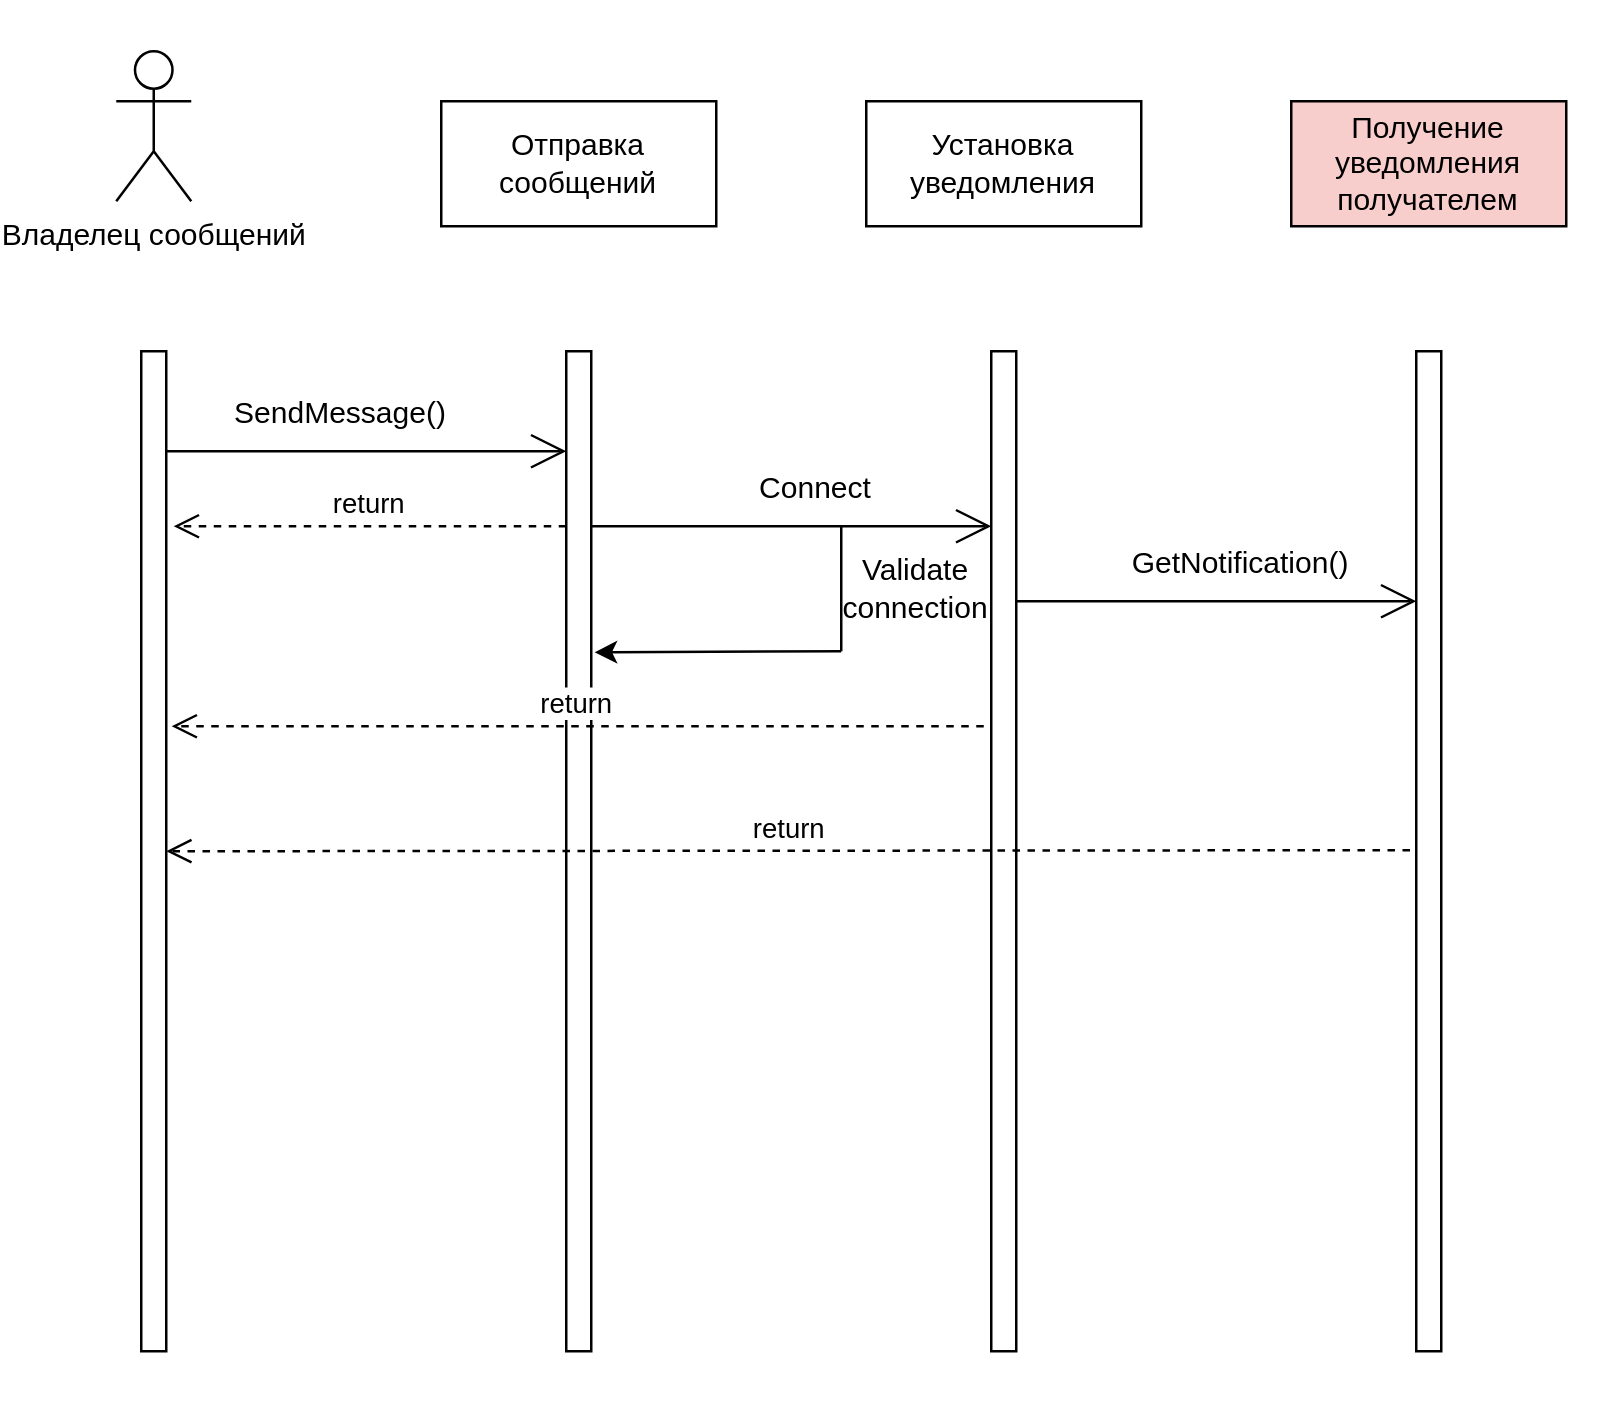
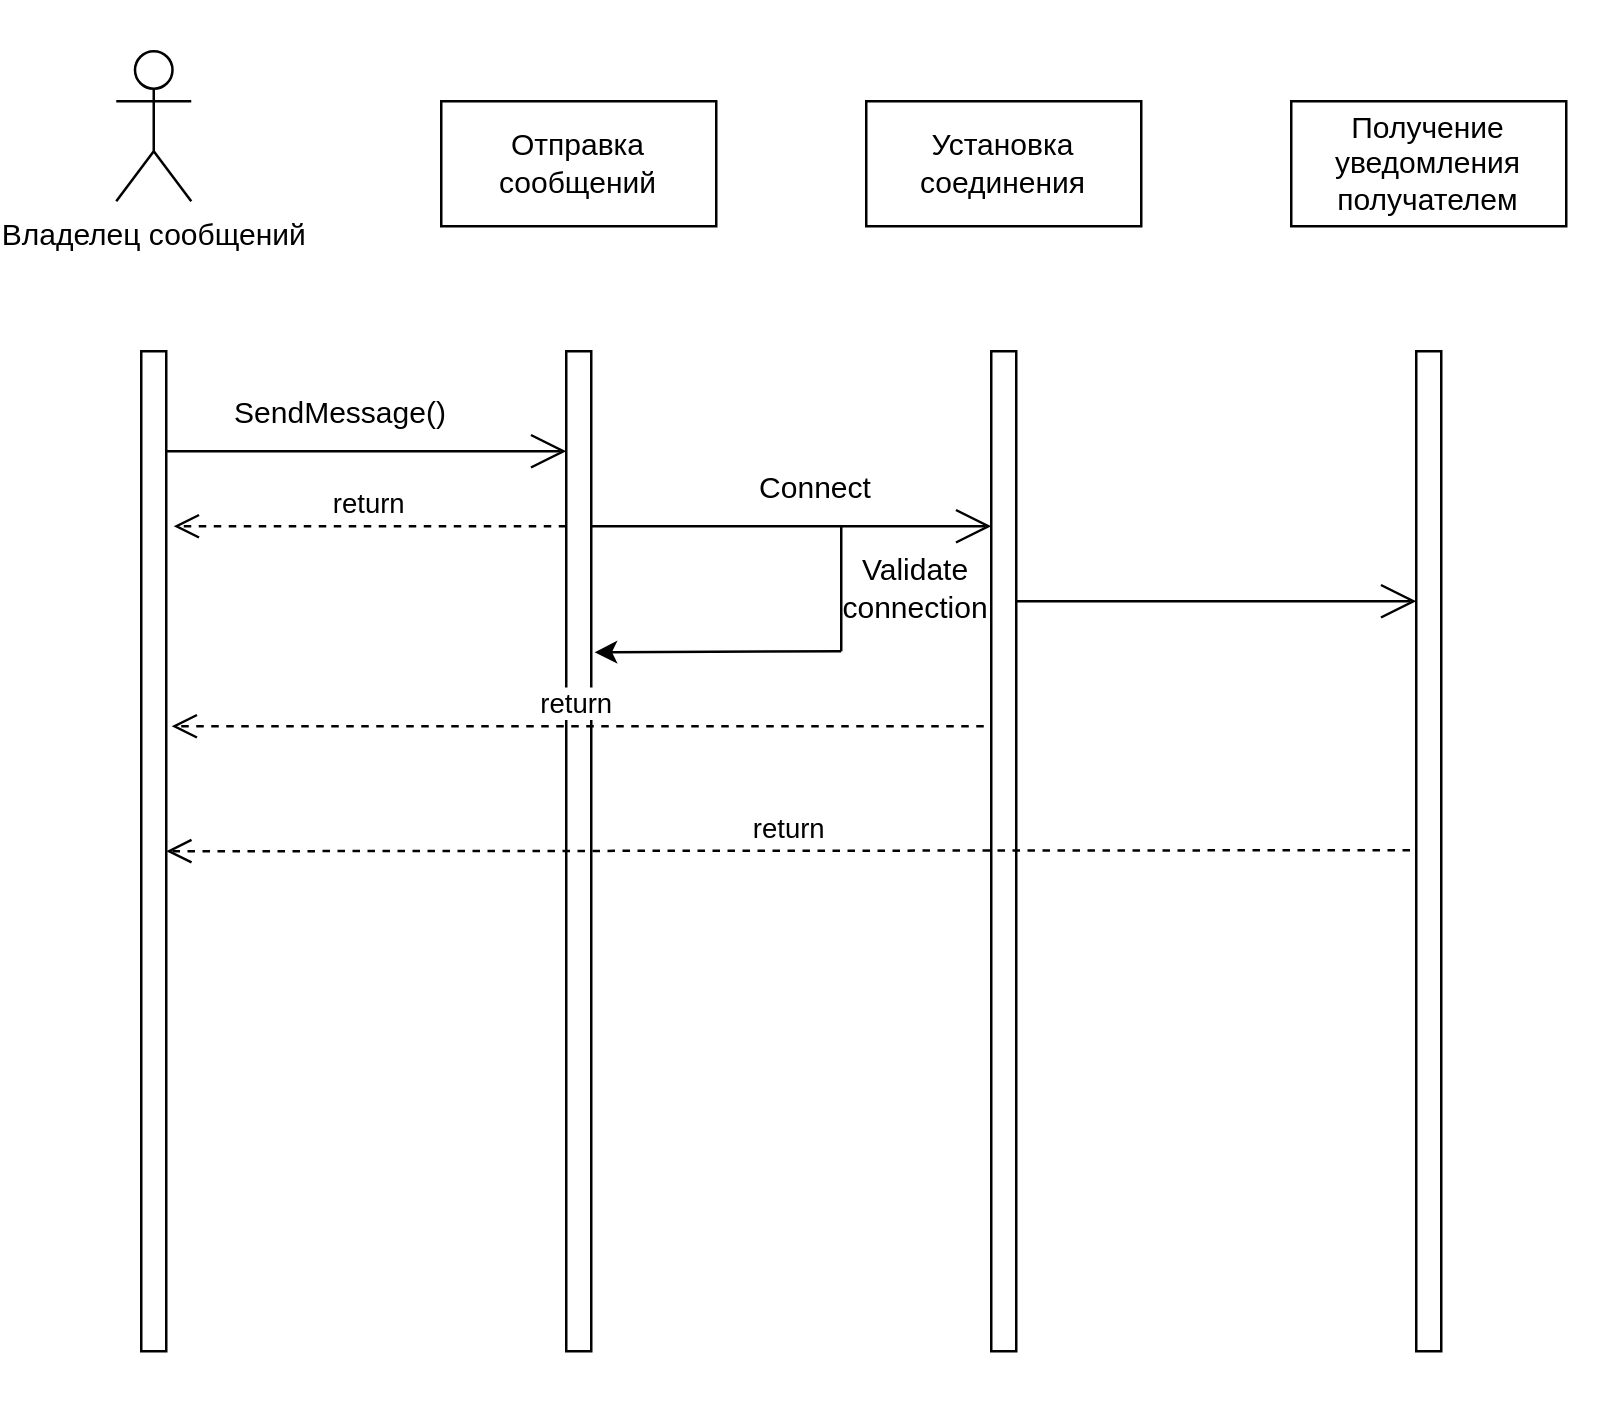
  <mxCell id="0" />
  <mxCell id="1" parent="0" />
  <mxCell id="2" value="Владелец сообщений" style="shape=umlActor;verticalLabelPosition=bottom;verticalAlign=top;html=1;outlineConnect=0;" parent="1" vertex="1"><mxGeometry x="20" y="20" width="30" height="60" as="geometry" /></mxCell>
  <mxCell id="3" value="" style="rounded=0;whiteSpace=wrap;html=1;" parent="1" vertex="1"><mxGeometry x="30" y="140" width="10" height="400" as="geometry" /></mxCell>
  <mxCell id="4" value="" style="rounded=0;whiteSpace=wrap;html=1;" parent="1" vertex="1"><mxGeometry x="200" y="140" width="10" height="400" as="geometry" /></mxCell>
  <mxCell id="5" value="" style="rounded=0;whiteSpace=wrap;html=1;" parent="1" vertex="1"><mxGeometry x="370" y="140" width="10" height="400" as="geometry" /></mxCell>
  <mxCell id="6" value="Отправка сообщений" style="html=1;whiteSpace=wrap;" parent="1" vertex="1"><mxGeometry x="150" y="40" width="110" height="50" as="geometry" /></mxCell>
- <mxCell id="7" value="Установка уведомления" style="html=1;whiteSpace=wrap;" parent="1" vertex="1"><mxGeometry x="320" y="40" width="110" height="50" as="geometry" /></mxCell>
- <mxCell id="8" value="Получение уведомления получателем" style="html=1;whiteSpace=wrap;fillColor=#f8cecc;" parent="1" vertex="1"><mxGeometry x="490" y="40" width="110" height="50" as="geometry" /></mxCell>
+ <mxCell id="7" value="Установка соединения" style="html=1;whiteSpace=wrap;" parent="1" vertex="1"><mxGeometry x="320" y="40" width="110" height="50" as="geometry" /></mxCell>
+ <mxCell id="8" value="Получение уведомления получателем" style="html=1;whiteSpace=wrap;" parent="1" vertex="1"><mxGeometry x="490" y="40" width="110" height="50" as="geometry" /></mxCell>
  <mxCell id="9" value="" style="rounded=0;whiteSpace=wrap;html=1;" parent="1" vertex="1"><mxGeometry x="540" y="140" width="10" height="400" as="geometry" /></mxCell>
  <mxCell id="10" value="" style="endArrow=open;endFill=1;endSize=12;html=1;rounded=0;" parent="1" edge="1"><mxGeometry width="160" relative="1" as="geometry"><mxPoint x="40" y="180" as="sourcePoint" /><mxPoint x="200" y="180" as="targetPoint" /></mxGeometry></mxCell>
  <mxCell id="11" value="" style="endArrow=open;endFill=1;endSize=12;html=1;rounded=0;" parent="1" edge="1"><mxGeometry width="160" relative="1" as="geometry"><mxPoint x="210" y="210" as="sourcePoint" /><mxPoint x="370" y="210" as="targetPoint" /></mxGeometry></mxCell>
  <mxCell id="12" value="" style="endArrow=open;endFill=1;endSize=12;html=1;rounded=0;" parent="1" edge="1"><mxGeometry width="160" relative="1" as="geometry"><mxPoint x="380" y="240" as="sourcePoint" /><mxPoint x="540" y="240" as="targetPoint" /></mxGeometry></mxCell>
  <mxCell id="13" value="return" style="html=1;verticalAlign=bottom;endArrow=open;dashed=1;endSize=8;edgeStyle=elbowEdgeStyle;elbow=vertical;curved=0;rounded=0;entryX=1.3;entryY=0.176;entryDx=0;entryDy=0;entryPerimeter=0;" parent="1" target="3" edge="1"><mxGeometry relative="1" as="geometry"><mxPoint x="200" y="210" as="sourcePoint" /><mxPoint x="120" y="210" as="targetPoint" /></mxGeometry></mxCell>
  <mxCell id="14" value="return" style="html=1;verticalAlign=bottom;endArrow=open;dashed=1;endSize=8;edgeStyle=elbowEdgeStyle;elbow=vertical;curved=0;rounded=0;entryX=1.217;entryY=0.374;entryDx=0;entryDy=0;entryPerimeter=0;" parent="1" target="3" edge="1"><mxGeometry relative="1" as="geometry"><mxPoint x="367" y="290" as="sourcePoint" /><mxPoint x="210" y="290" as="targetPoint" /></mxGeometry></mxCell>
  <mxCell id="15" value="return" style="html=1;verticalAlign=bottom;endArrow=open;dashed=1;endSize=8;edgeStyle=elbowEdgeStyle;elbow=vertical;curved=0;rounded=0;entryX=1;entryY=0.5;entryDx=0;entryDy=0;" parent="1" target="3" edge="1"><mxGeometry relative="1" as="geometry"><mxPoint x="537.5" y="339.58" as="sourcePoint" /><mxPoint x="212.5" y="339.58" as="targetPoint" /></mxGeometry></mxCell>
  <mxCell id="16" value="SendMessage()" style="text;html=1;strokeColor=none;fillColor=none;align=center;verticalAlign=middle;whiteSpace=wrap;rounded=0;" parent="1" vertex="1"><mxGeometry x="80" y="150" width="60" height="30" as="geometry" /></mxCell>
  <mxCell id="17" value="Connect" style="text;html=1;strokeColor=none;fillColor=none;align=center;verticalAlign=middle;whiteSpace=wrap;rounded=0;" parent="1" vertex="1"><mxGeometry x="270" y="180" width="60" height="30" as="geometry" /></mxCell>
- <mxCell id="18" value="GetNotification()" style="text;html=1;strokeColor=none;fillColor=none;align=center;verticalAlign=middle;whiteSpace=wrap;rounded=0;" parent="1" vertex="1"><mxGeometry x="440" y="210" width="60" height="30" as="geometry" /></mxCell>
  <mxCell id="19" value="" style="endArrow=none;html=1;rounded=0;" parent="1" edge="1"><mxGeometry width="50" height="50" relative="1" as="geometry"><mxPoint x="310" y="260" as="sourcePoint" /><mxPoint x="310" y="210" as="targetPoint" /></mxGeometry></mxCell>
  <mxCell id="20" value="" style="endArrow=classic;html=1;rounded=0;entryX=1.133;entryY=0.301;entryDx=0;entryDy=0;entryPerimeter=0;" parent="1" target="4" edge="1"><mxGeometry width="50" height="50" relative="1" as="geometry"><mxPoint x="310" y="260" as="sourcePoint" /><mxPoint x="360" y="210" as="targetPoint" /></mxGeometry></mxCell>
  <mxCell id="21" value="Validate connection" style="text;html=1;strokeColor=none;fillColor=none;align=center;verticalAlign=middle;whiteSpace=wrap;rounded=0;" parent="1" vertex="1"><mxGeometry x="310" y="220" width="60" height="30" as="geometry" /></mxCell>
